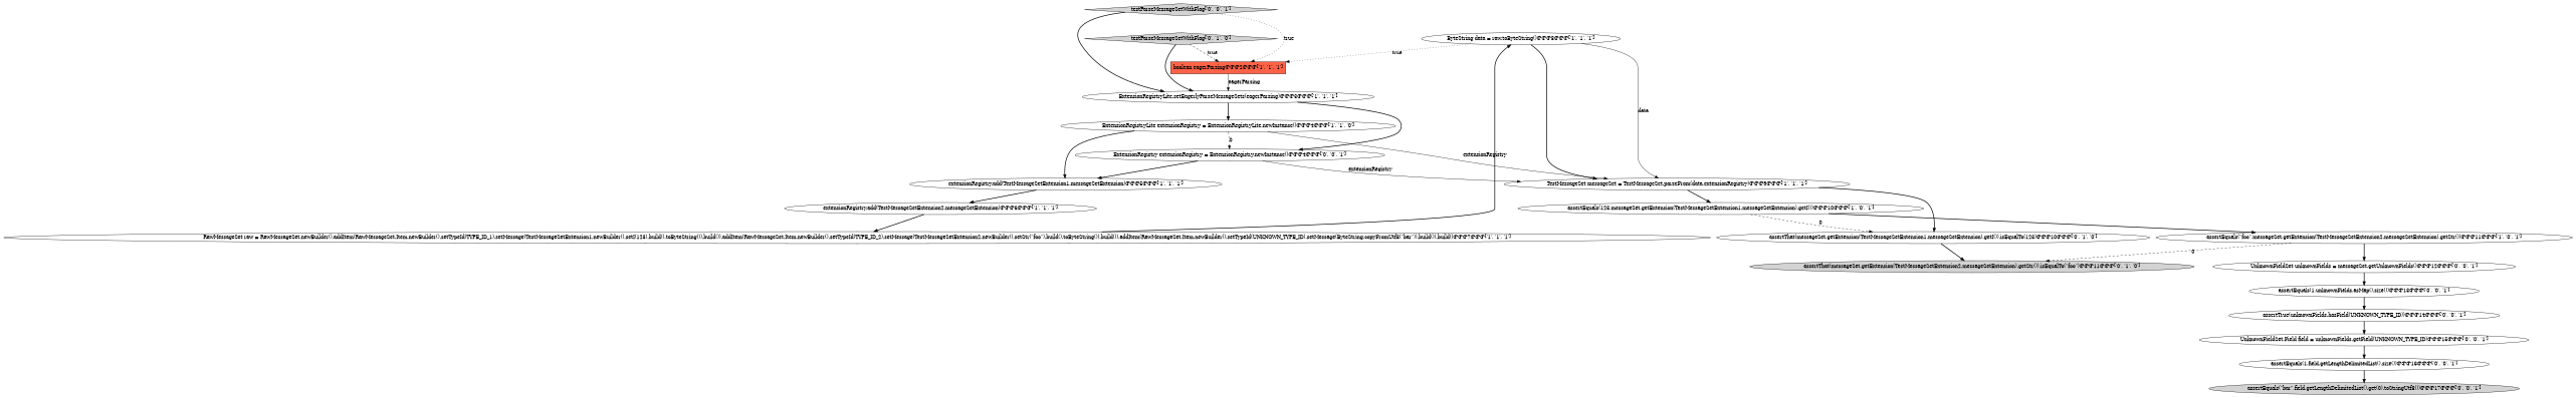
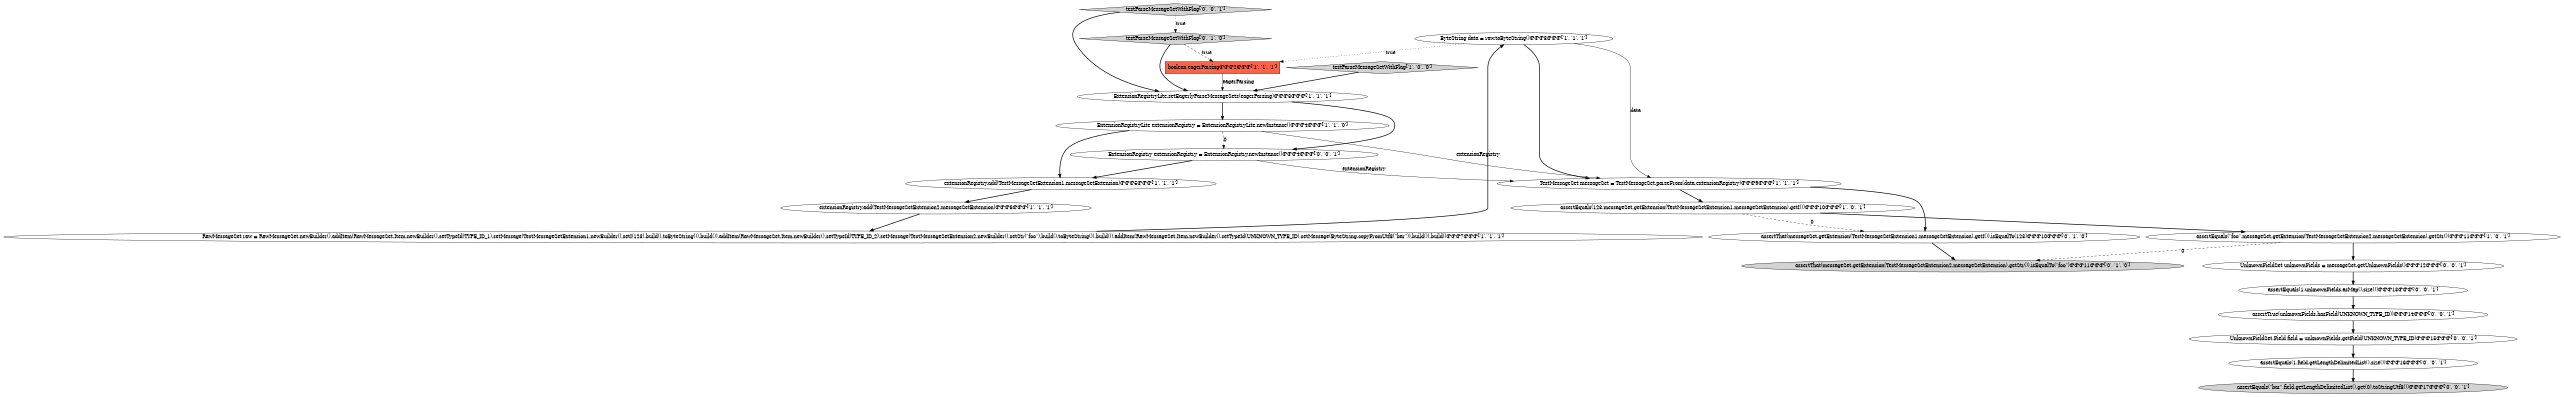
  digraph {
    node [fillcolor=white shape=ellipse style=filled]
    edge [style=bold]
    n1 [label="ByteString data = raw.toByteString()@@@8@@@['1', '1', '1']"]
    n2 [label="TestMessageSet messageSet = TestMessageSet.parseFrom(data,extensionRegistry)@@@9@@@['1', '1', '1']"]
    n3 [fillcolor=tomato label="boolean eagerParsing@@@2@@@['1', '1', '1']" shape=box]
    n4 [label="assertThat(messageSet.getExtension(TestMessageSetExtension1.messageSetExtension).getI()).isEqualTo(123)@@@10@@@['0', '1', '0']"]
    n5 [label="assertEquals(123,messageSet.getExtension(TestMessageSetExtension1.messageSetExtension).getI())@@@10@@@['1', '0', '1']"]
    n6 [label="UnknownFieldSet.Field field = unknownFields.getField(UNKNOWN_TYPE_ID)@@@15@@@['0', '0', '1']"]
    n7 [label="assertEquals(1,field.getLengthDelimitedList().size())@@@16@@@['0', '0', '1']"]
    n8 [fillcolor=lightgray label="assertEquals(\"bar\",field.getLengthDelimitedList().get(0).toStringUtf8())@@@17@@@['0', '0', '1']"]
    n9 [fillcolor=lightgray label="assertThat(messageSet.getExtension(TestMessageSetExtension2.messageSetExtension).getStr()).isEqualTo(\"foo\")@@@11@@@['0', '1', '0']"]
    n10 [label="assertEquals(\"foo\",messageSet.getExtension(TestMessageSetExtension2.messageSetExtension).getStr())@@@11@@@['1', '0', '1']"]
    n11 [label="UnknownFieldSet unknownFields = messageSet.getUnknownFields()@@@12@@@['0', '0', '1']"]
    n12 [label="assertEquals(1,unknownFields.asMap().size())@@@13@@@['0', '0', '1']"]
    n13 [label="assertTrue(unknownFields.hasField(UNKNOWN_TYPE_ID))@@@14@@@['0', '0', '1']"]
    n14 [label="ExtensionRegistry extensionRegistry = ExtensionRegistry.newInstance()@@@4@@@['0', '0', '1']"]
    n15 [label="extensionRegistry.add(TestMessageSetExtension1.messageSetExtension)@@@5@@@['1', '1', '1']"]
    n16 [label="extensionRegistry.add(TestMessageSetExtension2.messageSetExtension)@@@6@@@['1', '1', '1']"]
    n17 [fillcolor=lightgray label="testParseMessageSetWithFlag['0', '0', '1']" shape=diamond]
    n18 [label="ExtensionRegistryLite.setEagerlyParseMessageSets(eagerParsing)@@@3@@@['1', '1', '1']"]
    n19 [label="ExtensionRegistryLite extensionRegistry = ExtensionRegistryLite.newInstance()@@@4@@@['1', '1', '0']"]
    n20 [label="RawMessageSet raw = RawMessageSet.newBuilder().addItem(RawMessageSet.Item.newBuilder().setTypeId(TYPE_ID_1).setMessage(TestMessageSetExtension1.newBuilder().setI(123).build().toByteString()).build()).addItem(RawMessageSet.Item.newBuilder().setTypeId(TYPE_ID_2).setMessage(TestMessageSetExtension2.newBuilder().setStr(\"foo\").build().toByteString()).build()).addItem(RawMessageSet.Item.newBuilder().setTypeId(UNKNOWN_TYPE_ID).setMessage(ByteString.copyFromUtf8(\"bar\")).build()).build()@@@7@@@['1', '1', '1']"]
    n21 [fillcolor=lightgray label="testParseMessageSetWithFlag['0', '1', '0']" shape=diamond]
+   n22 [fillcolor=lightgray label="testParseMessageSetWithFlag['1', '0', '0']" shape=diamond]
    n1 -> n2 [label=data style=solid]
    n1 -> n2
    n1 -> n3 [label=true style=dotted]
    n2 -> n4
    n2 -> n5
    n3 -> n18 [label=eagerParsing style=solid]
    n4 -> n9
    n5 -> n4 [label=0 style=dashed]
    n5 -> n10
    n6 -> n7
    n7 -> n8
    n10 -> n9 [label=0 style=dashed]
    n10 -> n11
    n11 -> n12
    n12 -> n13
    n13 -> n6
    n14 -> n2 [label=extensionRegistry style=solid]
    n14 -> n15
    n15 -> n16
    n16 -> n20
-   n17 -> n3 [label=true style=dotted]
+   n17 -> n21 [label=true style=dotted]
    n17 -> n18
    n18 -> n14
    n18 -> n19
    n19 -> n2 [label=extensionRegistry style=solid]
    n19 -> n14 [label=0 style=dashed]
    n19 -> n15
    n20 -> n1
    n21 -> n3 [label=true style=dashed]
    n21 -> n18
+   n22 -> n18
  }
